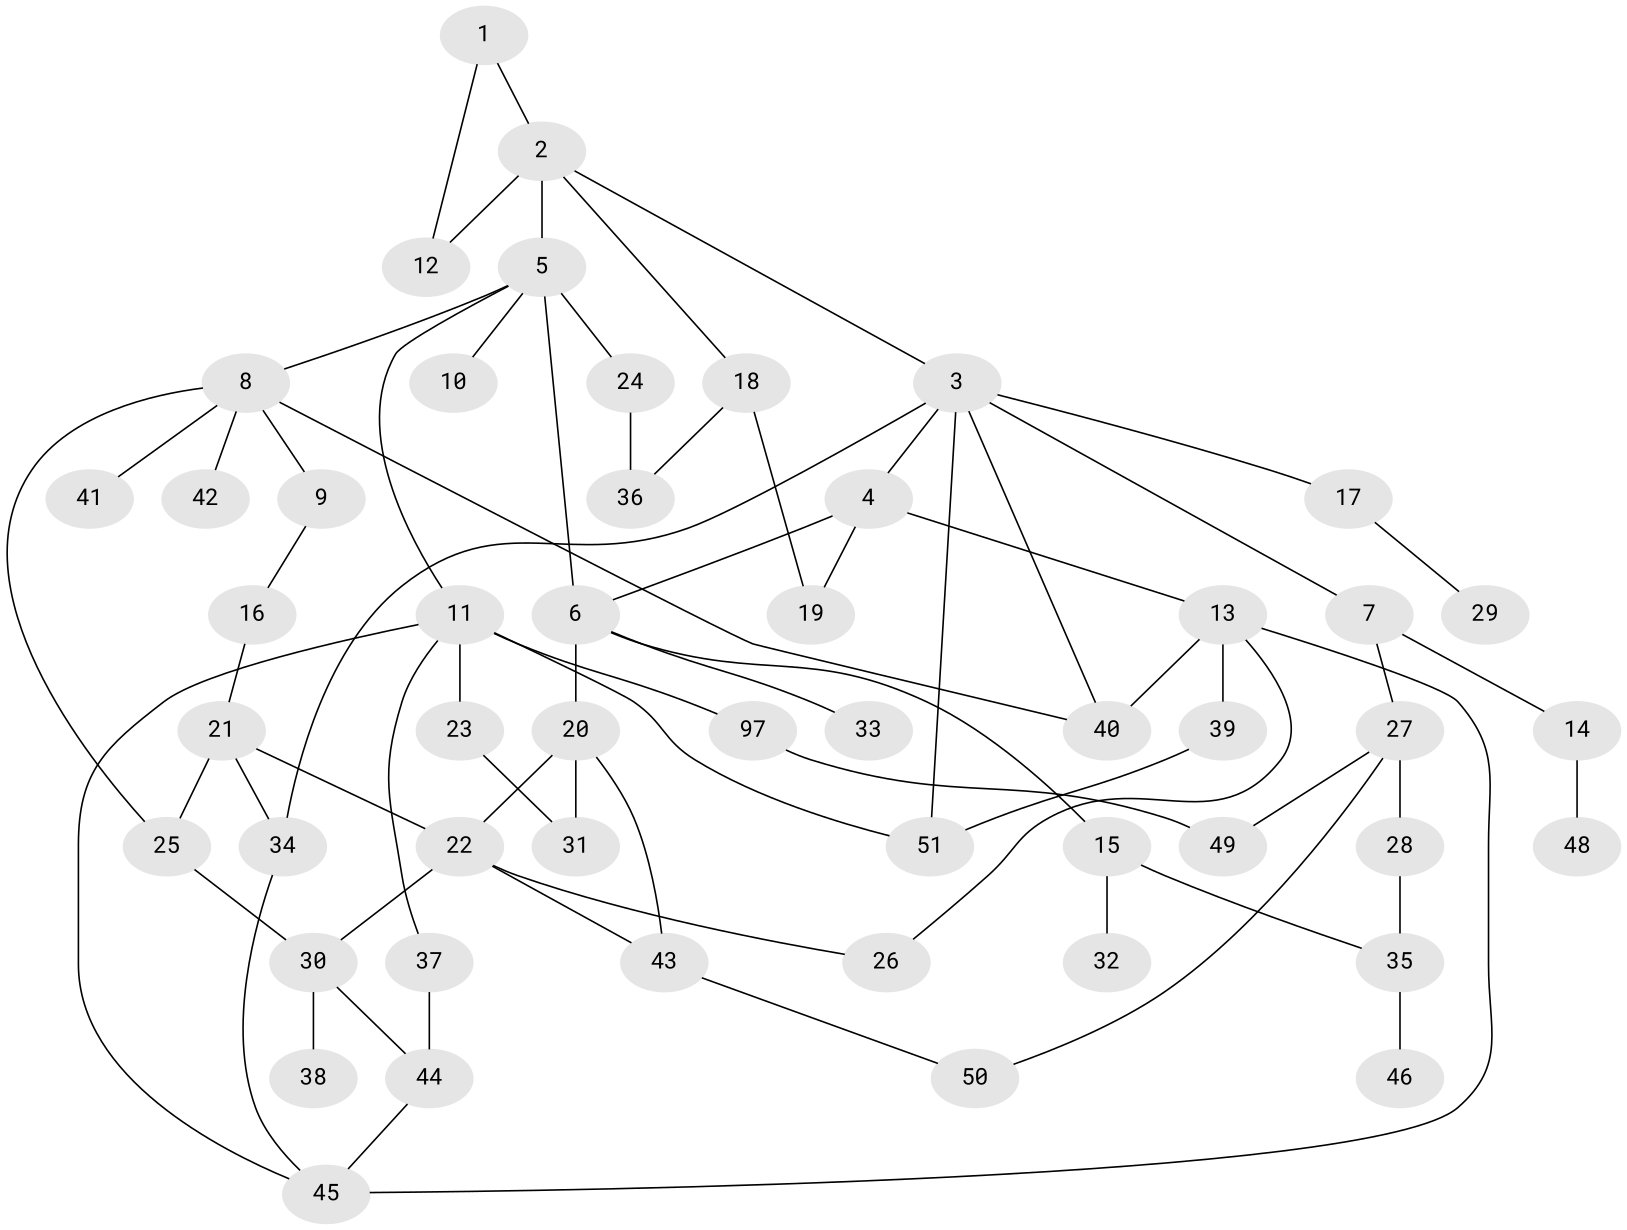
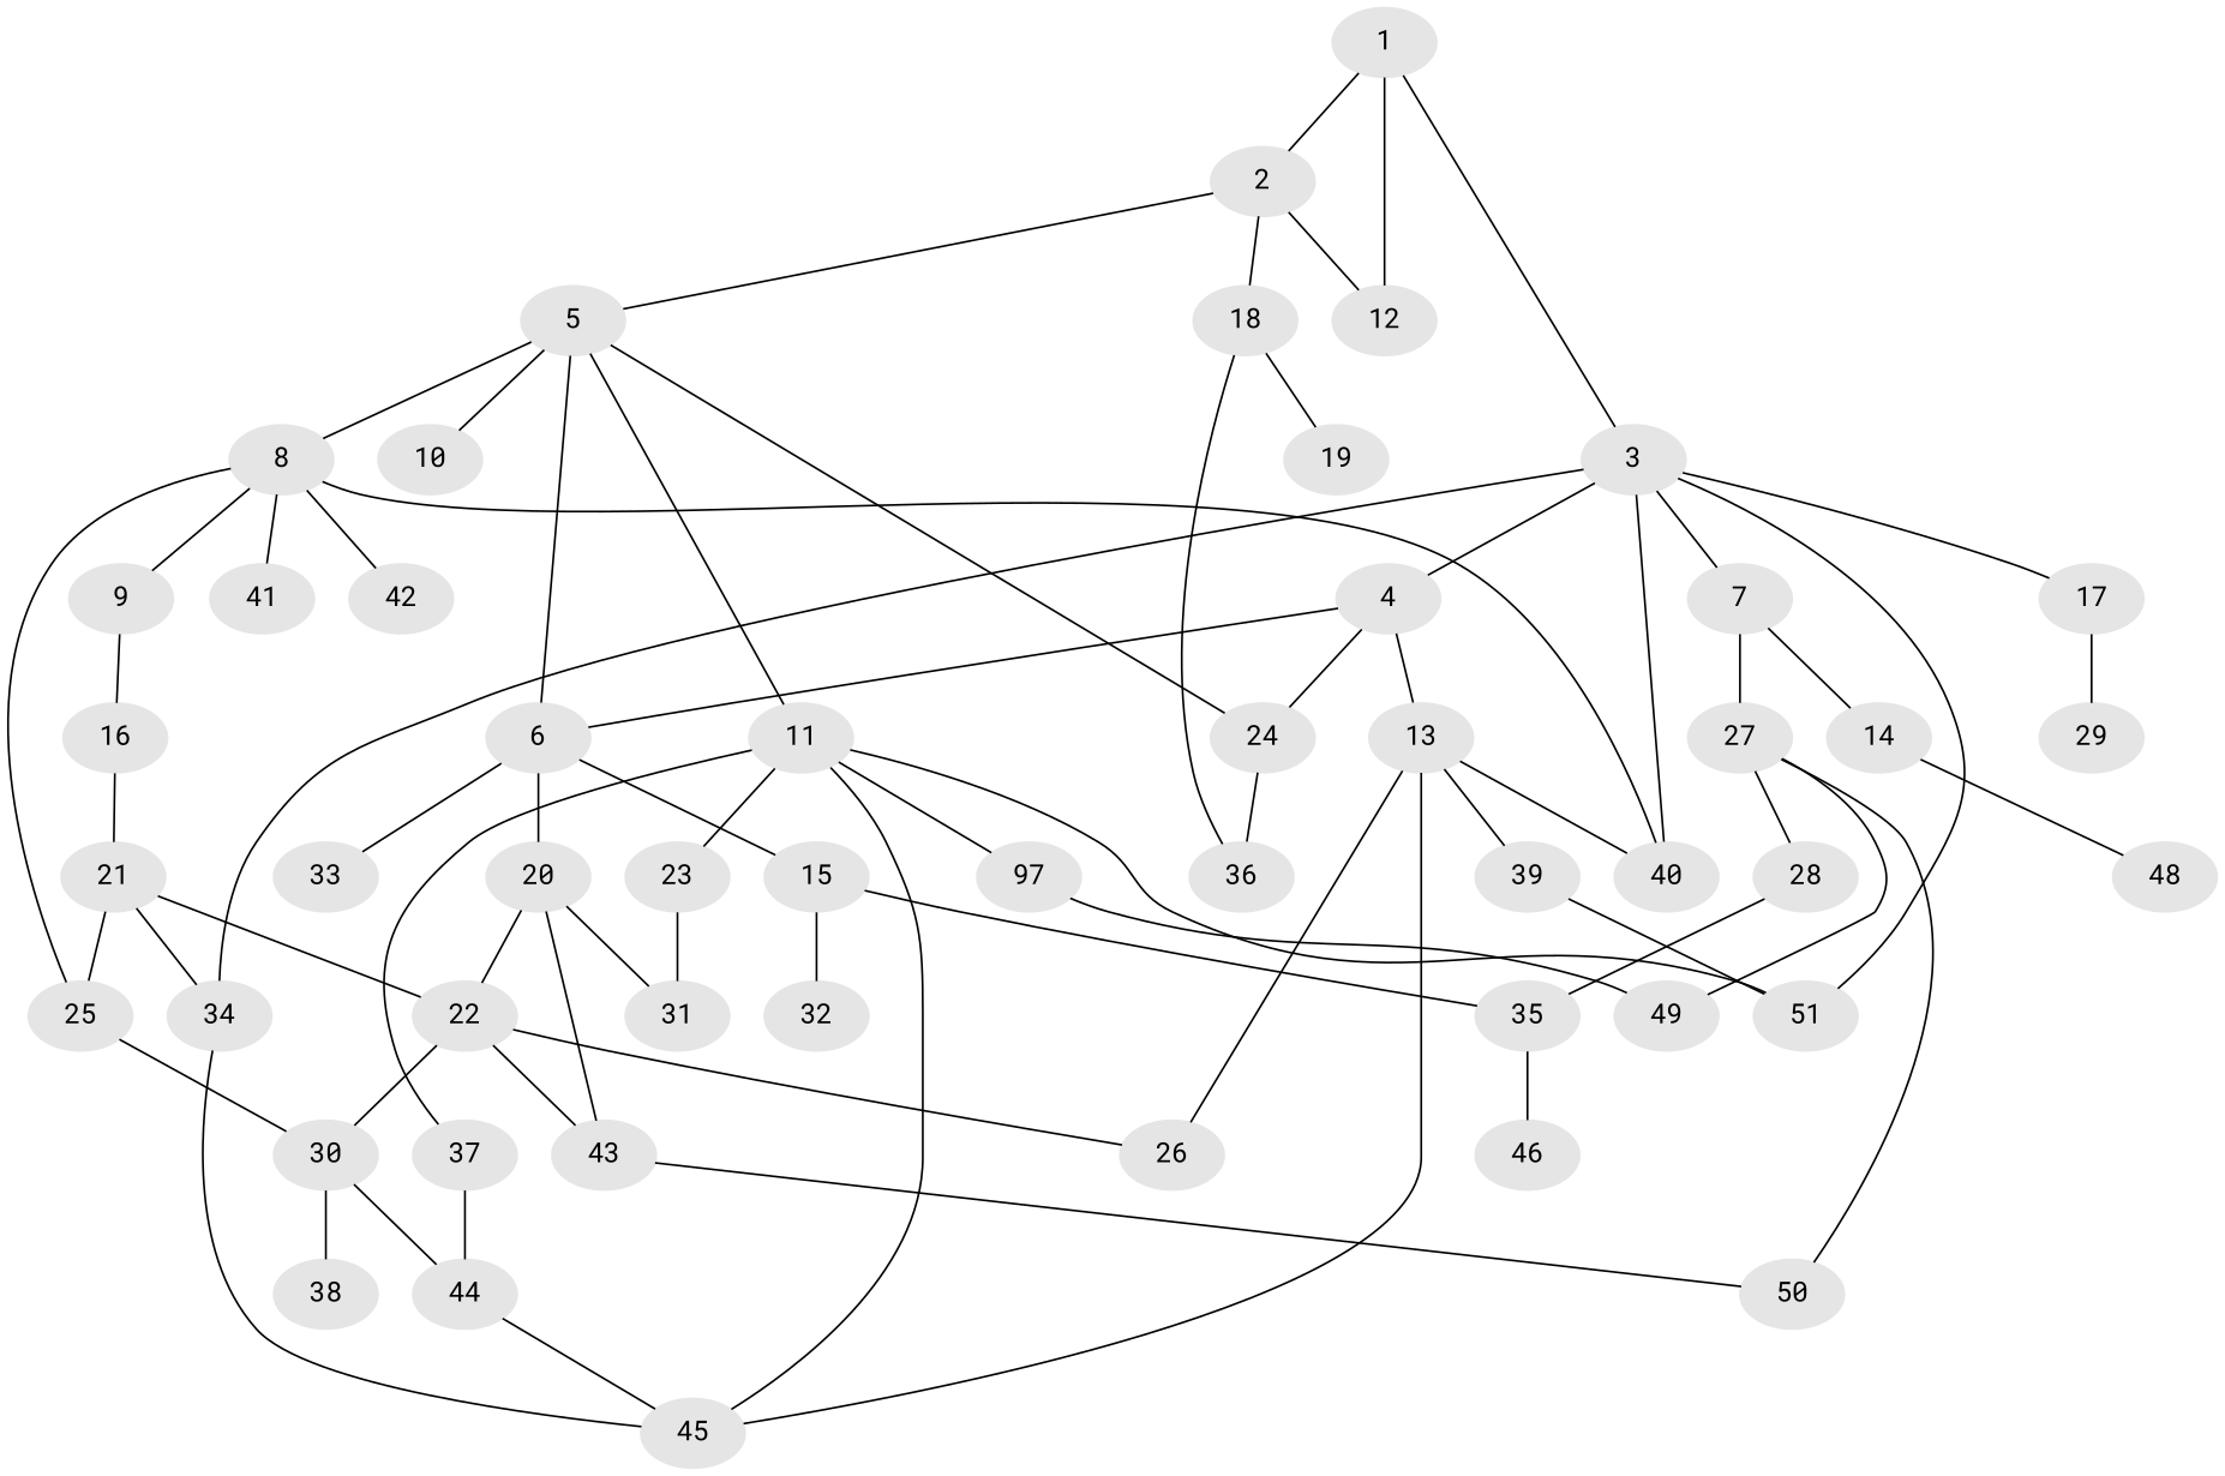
  graph {
    fontname="Roboto Mono"
    node [color=gray90 fontname="Roboto Mono" style=filled]
    edge [fontname="Roboto Mono"]
    1
    2
    3
    12
    5
    18
    4
    7
    17
    34
    40
    51
    6
    24
    8
    10
    11
    19
    36
    13
    14
    27
    29
    45
    15
    20
    33
    26
    39
    9
    25
    41
    42
    23
    37
    n36 [label=97]
    32
    35
    22
    31
    43
    48
    28
    49
    50
    16
    30
    21
    44
    46
    38
    1 -- 2
-   2 -- 3
+   1 -- 3
    1 -- 12
    2 -- 12
    2 -- 5
    2 -- 18
    3 -- 4
    3 -- 7
    3 -- 17
    3 -- 34
    3 -- 40
    3 -- 51
    5 -- 6
    5 -- 24
    5 -- 8
    5 -- 10
    5 -- 11
    18 -- 19
    18 -- 36
    4 -- 6
-   4 -- 19
+   4 -- 24
    4 -- 13
    7 -- 14
    7 -- 27
    17 -- 29
    34 -- 45
    6 -- 15
    6 -- 20
    6 -- 33
    24 -- 36
    8 -- 40
    8 -- 9
    8 -- 25
    8 -- 41
    8 -- 42
    11 -- 51
    11 -- 45
    11 -- 23
    11 -- 37
    11 -- n36
    13 -- 40
    13 -- 45
    13 -- 26
    13 -- 39
    14 -- 48
    27 -- 28
    27 -- 49
    27 -- 50
    15 -- 32
    15 -- 35
    20 -- 22
    20 -- 31
    20 -- 43
    39 -- 51
    9 -- 16
    25 -- 30
    23 -- 31
    37 -- 44
    n36 -- 49
    35 -- 46
    22 -- 26
    22 -- 43
    22 -- 30
    43 -- 50
    28 -- 35
    16 -- 21
    30 -- 44
    30 -- 38
    21 -- 34
    21 -- 25
    21 -- 22
    44 -- 45
  }
